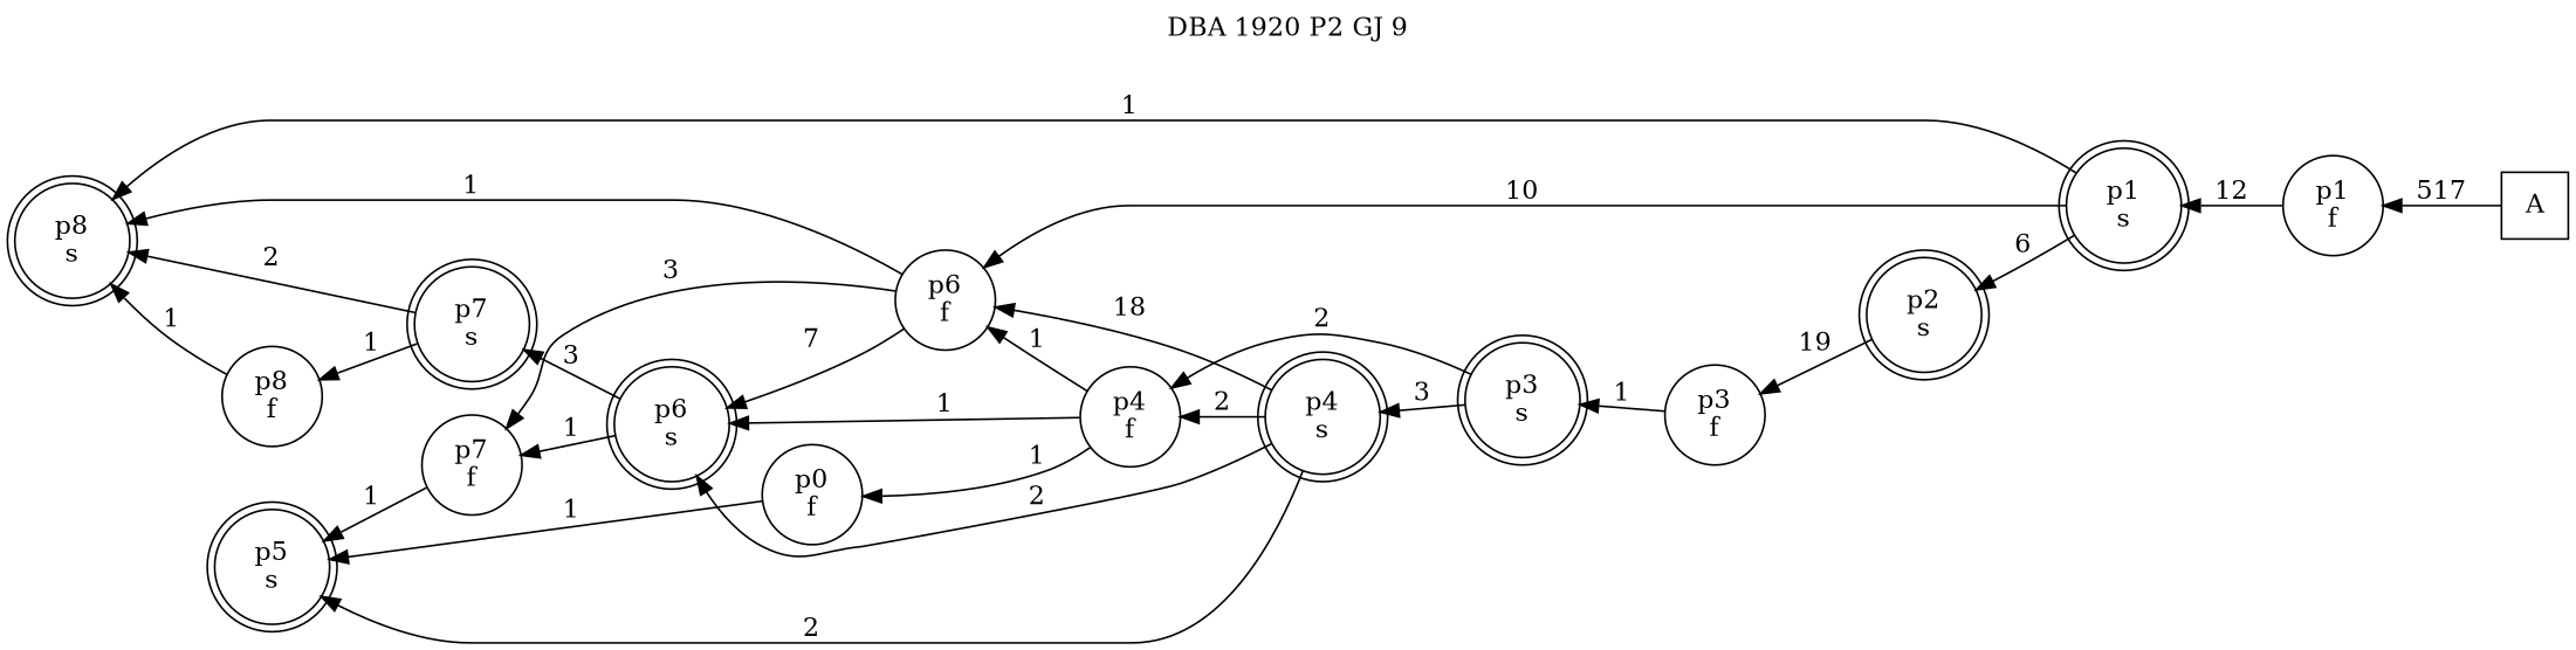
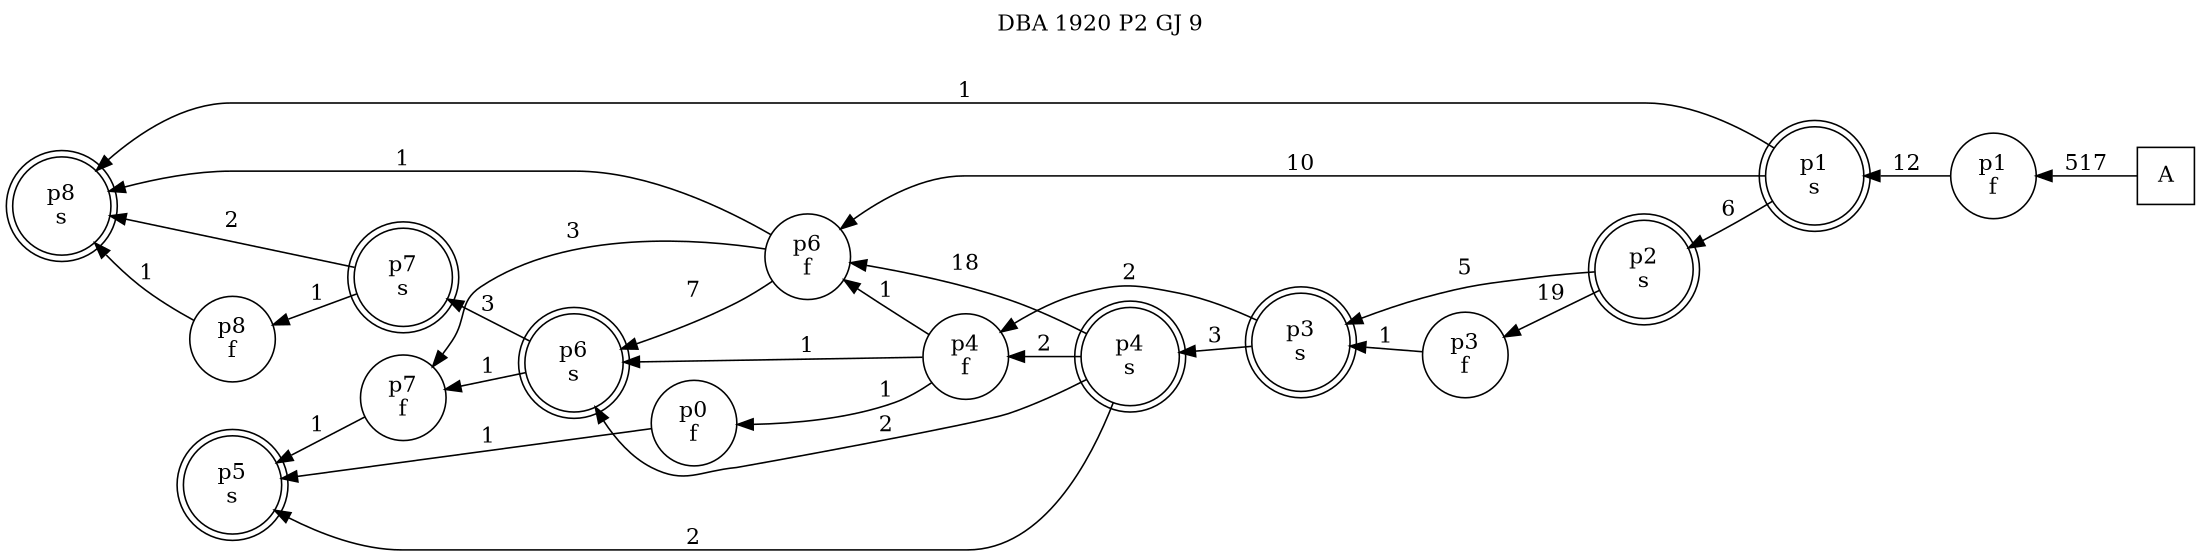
  digraph {
    label=" DBA 1920 P2 GJ 9 "
    labelloc=tl
    rankdir=RL
    node [shape=doublecircle]
    n1 [label=A shape=square]
    n2 [label="p1\nf" shape=circle]
    n3 [label="p1\ns"]
    n4 [label="p2\ns"]
    n5 [label="p6\nf" shape=circle]
    n6 [label="p8\ns"]
    n7 [label="p3\nf" shape=circle]
    n8 [label="p3\ns"]
    n9 [label="p6\ns"]
    n10 [label="p7\nf" shape=circle]
    n11 [label="p4\ns"]
    n12 [label="p4\nf" shape=circle]
    n13 [label="p5\ns"]
    n14 [label="p0\nf" shape=circle]
    n15 [label="p7\ns"]
    n16 [label="p8\nf" shape=circle]
    n1 -> n2 [label=517]
    n2 -> n3 [label=12]
    n3 -> n4 [label=6]
    n3 -> n5 [label=10]
    n3 -> n6 [label=1]
    n4 -> n7 [label=19]
+   n4 -> n8 [label=5]
    n5 -> n6 [label=1]
    n5 -> n9 [label=7]
    n5 -> n10 [label=3]
    n7 -> n8 [label=1]
    n8 -> n11 [label=3]
    n8 -> n12 [label=2]
    n9 -> n10 [label=1]
    n9 -> n15 [label=3]
    n10 -> n13 [label=1]
    n11 -> n5 [label=18]
    n11 -> n9 [label=2]
    n11 -> n12 [label=2]
    n11 -> n13 [label=2]
    n12 -> n5 [label=1]
    n12 -> n9 [label=1]
    n12 -> n14 [label=1]
    n14 -> n13 [label=1]
    n15 -> n6 [label=2]
    n15 -> n16 [label=1]
    n16 -> n6 [label=1]
  }
